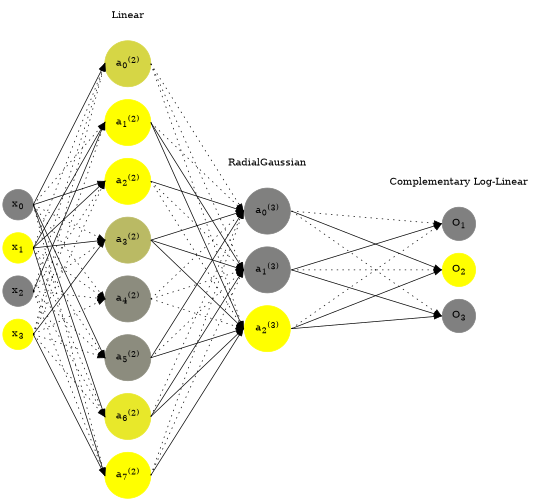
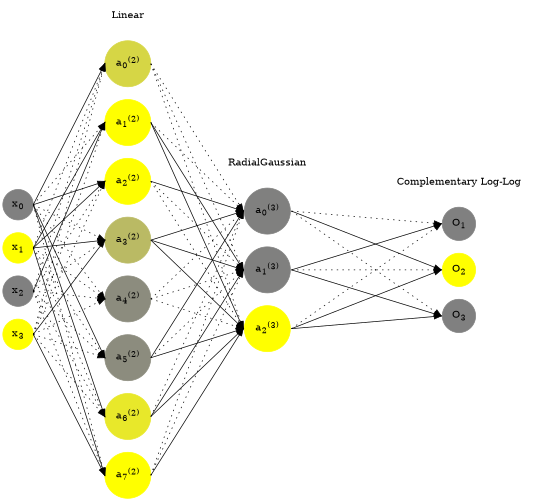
  digraph {
    rankdir=LR
    ranksep=1.4
    splines=false
    node [color="0.1667, 0.0, 0.5" fillcolor="0.1667, 0.0, 0.5" shape=circle style=filled]
    edge [headport=w style=dotted tailport=e]
    n1 [label=<x<sub>0</sub>>]
    n2 [color="0.1667, 1.0, 1.0" fillcolor="0.1667, 1.0, 1.0" label=<x<sub>1</sub>>]
    n3 [label=<x<sub>2</sub>>]
    n4 [color="0.1667, 1.0, 1.0" fillcolor="0.1667, 1.0, 1.0" label=<x<sub>3</sub>>]
    n5 [color="0.1667, 0.675266, 0.837633" fillcolor="0.1667, 0.675266, 0.837633" label=<a<sub>0</sub><sup>(2)</sup>>]
    n6 [color="0.1667, 1.278699, 1.139349" fillcolor="0.1667, 1.278699, 1.139349" label=<a<sub>1</sub><sup>(2)</sup>>]
    n7 [color="0.1667, 1.837981, 1.418991" fillcolor="0.1667, 1.837981, 1.418991" label=<a<sub>2</sub><sup>(2)</sup>>]
    n8 [color="0.1667, 0.460740, 0.730370" fillcolor="0.1667, 0.460740, 0.730370" label=<a<sub>3</sub><sup>(2)</sup>>]
    n9 [color="0.1667, 0.101012, 0.550506" fillcolor="0.1667, 0.101012, 0.550506" label=<a<sub>4</sub><sup>(2)</sup>>]
    n10 [color="0.1667, 0.100282, 0.550141" fillcolor="0.1667, 0.100282, 0.550141" label=<a<sub>5</sub><sup>(2)</sup>>]
    n11 [color="0.1667, 0.818488, 0.909244" fillcolor="0.1667, 0.818488, 0.909244" label=<a<sub>6</sub><sup>(2)</sup>>]
    n12 [color="0.1667, 2.108589, 1.554295" fillcolor="0.1667, 2.108589, 1.554295" label=<a<sub>7</sub><sup>(2)</sup>>]
    n13 [color="0.1667, 0.005435, 0.502717" fillcolor="0.1667, 0.005435, 0.502717" label=<a<sub>0</sub><sup>(3)</sup>>]
    n14 [color="0.1667, 0.001585, 0.500792" fillcolor="0.1667, 0.001585, 0.500792" label=<a<sub>1</sub><sup>(3)</sup>>]
    n15 [color="0.1667, 0.998848, 0.999424" fillcolor="0.1667, 0.998848, 0.999424" label=<a<sub>2</sub><sup>(3)</sup>>]
    n16 [label=<O<sub>1</sub>>]
    n17 [color="0.1667, 1.0, 1.0" fillcolor="0.1667, 1.0, 1.0" label=<O<sub>2</sub>>]
    n18 [label=<O<sub>3</sub>>]
    n19 [label=Linear shape=plaintext color="" fillcolor="" style=""]
    n20 [label=RadialGaussian shape=plaintext color="" fillcolor="" style=""]
-   n21 [label="Complementary Log-Linear" shape=plaintext color="" fillcolor="" style=""]
+   n21 [label="Complementary Log-Log" shape=plaintext color="" fillcolor="" style=""]
    subgraph sub_1 {
      n1
    }
    subgraph sub_2 {
      n2
    }
    subgraph sub_3 {
      n3
    }
    subgraph sub_4 {
      n4
    }
    subgraph sub_5 {
      n5
    }
    subgraph sub_6 {
      n6
    }
    subgraph sub_7 {
      n7
    }
    subgraph sub_8 {
      n8
    }
    subgraph sub_9 {
      n9
    }
    subgraph sub_10 {
      n10
    }
    subgraph sub_11 {
      n11
    }
    subgraph sub_12 {
      n12
    }
    subgraph sub_13 {
      n13
    }
    subgraph sub_14 {
      n14
    }
    subgraph sub_15 {
      n15
    }
    subgraph sub_16 {
      n16
    }
    subgraph sub_17 {
      n17
    }
    subgraph sub_18 {
      n18
    }
    subgraph sub_19 {
      rank=same
      n1
      n2
      n3
      n4
    }
    subgraph sub_20 {
      rank=same
      n5
      n6
      n7
      n8
      n9
      n10
      n11
      n12
    }
    subgraph sub_21 {
      rank=same
      n13
      n14
      n15
    }
    subgraph sub_22 {
      rank=same
      n16
      n17
      n18
    }
    subgraph sub_23 {
      rank=same
      n5
      n19
    }
    subgraph sub_24 {
      rank=same
      n13
      n20
    }
    subgraph sub_25 {
      rank=same
      n16
      n21
    }
    n1 -> n2 [style=invis]
    n1 -> n5 [style=solid]
    n1 -> n6
    n1 -> n7 [style=solid]
    n1 -> n8
    n1 -> n9
    n1 -> n10 [style=solid]
    n1 -> n11 [style=solid]
    n1 -> n12
    n2 -> n3 [style=invis]
    n2 -> n5
    n2 -> n6 [style=solid]
    n2 -> n7 [style=solid]
    n2 -> n8 [style=solid]
    n2 -> n9
    n2 -> n10
    n2 -> n11
    n2 -> n12 [style=solid]
    n3 -> n4 [style=invis]
    n3 -> n5
    n3 -> n6 [style=solid]
    n3 -> n7
    n3 -> n8
    n3 -> n9
    n3 -> n10
    n3 -> n11
    n3 -> n12
    n4 -> n5
    n4 -> n6
    n4 -> n7
    n4 -> n8 [style=solid]
    n4 -> n9
    n4 -> n10
    n4 -> n11
    n4 -> n12 [style=solid]
    n5 -> n6 [style=invis]
    n5 -> n13
    n5 -> n14
    n5 -> n15
    n6 -> n7 [style=invis]
    n6 -> n13
    n6 -> n14 [style=solid]
    n6 -> n15 [style=solid]
    n7 -> n8 [style=invis]
    n7 -> n13 [style=solid]
    n7 -> n14
    n7 -> n15
    n8 -> n9 [style=invis]
    n8 -> n13 [style=solid]
    n8 -> n14 [style=solid]
    n8 -> n15 [style=solid]
    n9 -> n10 [style=invis]
    n9 -> n13
    n9 -> n14
    n9 -> n15
    n10 -> n11 [style=invis]
    n10 -> n13 [style=solid]
    n10 -> n14
    n10 -> n15 [style=solid]
    n11 -> n12 [style=invis]
    n11 -> n13
    n11 -> n14 [style=solid]
    n11 -> n15 [style=solid]
    n12 -> n13
    n12 -> n14
    n12 -> n15 [style=solid]
    n13 -> n14 [style=invis]
    n13 -> n16
    n13 -> n17 [style=solid]
    n13 -> n18
    n14 -> n15 [style=invis]
    n14 -> n16 [style=solid]
    n14 -> n17
    n14 -> n18 [style=solid]
    n15 -> n16
    n15 -> n17 [style=solid]
    n15 -> n18 [style=solid]
    n16 -> n17 [style=invis]
    n17 -> n18 [style=invis]
    n19 -> n5 [style=invis]
    n20 -> n13 [style=invis]
    n21 -> n16 [style=invis]
  }
